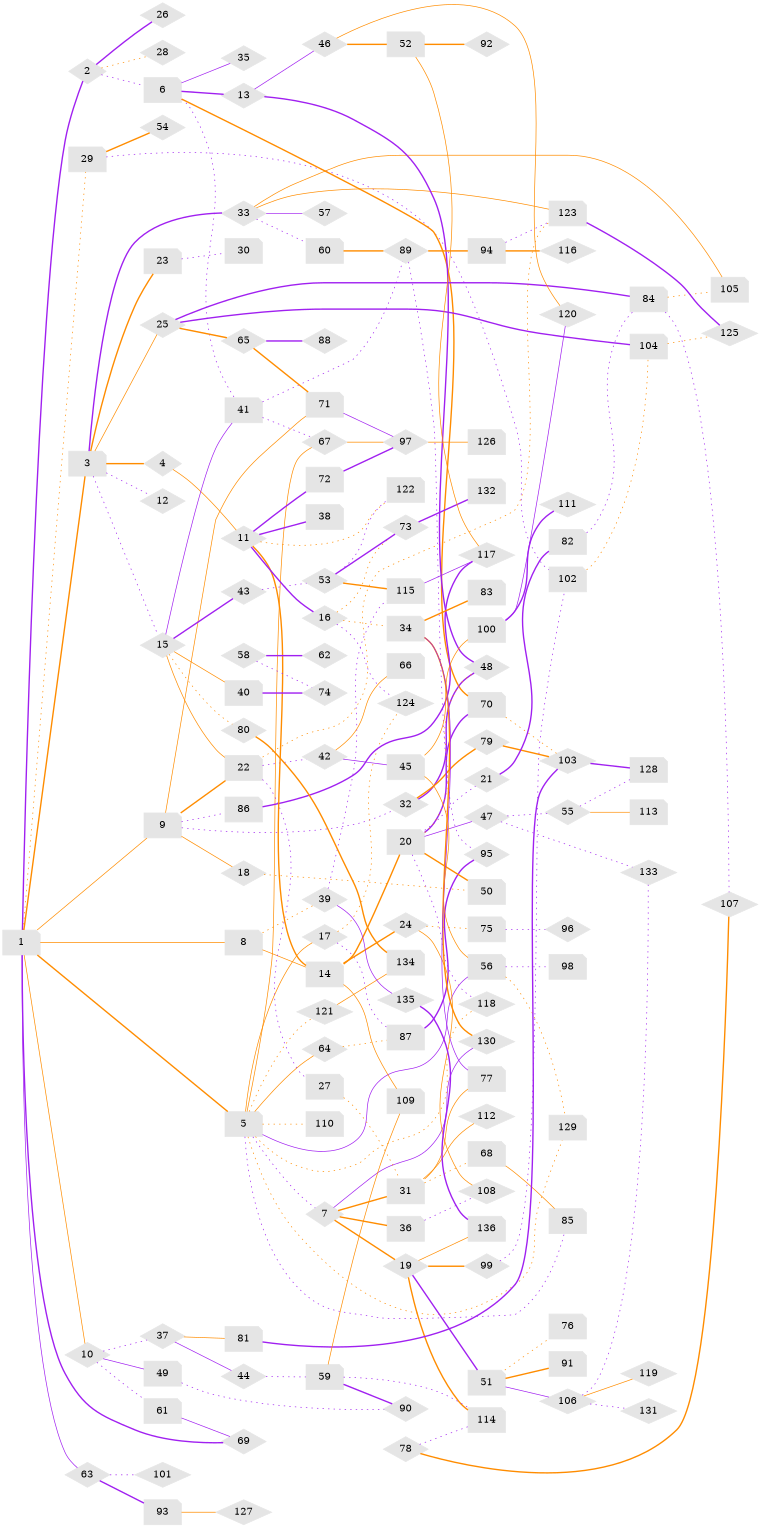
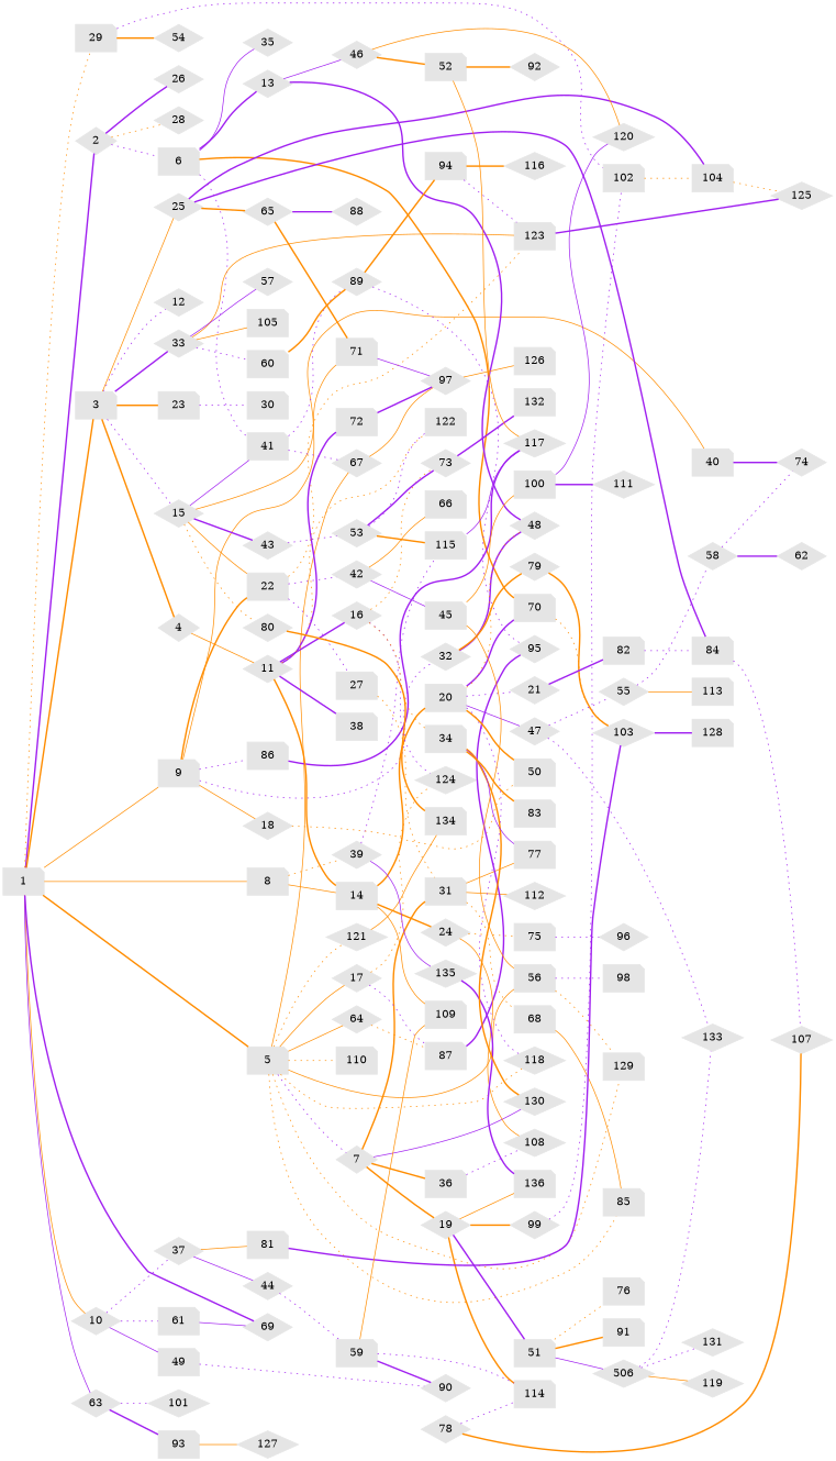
  graph {
    rankdir=LR
    node [color=gray90 shape=diamond style=filled]
    edge [color=purple style=dotted]
    1 [shape=note]
    2
    3 [shape=note]
    5 [shape=note]
    8 [shape=note]
    9 [shape=note]
    10
    29 [shape=note]
    63
    69
    6 [shape=note]
    26
    28
    4
    12
    15
    23 [shape=note]
    25
    33
    7
    17
    56 [shape=note]
    64
    67
    85 [shape=note]
    110 [shape=note]
    118
    121
    129 [shape=note]
    14 [shape=note]
    39
    18
    22 [shape=note]
    32
    71 [shape=note]
    86 [shape=note]
    37
    49 [shape=note]
    61 [shape=note]
    54
    102 [shape=note]
    93 [shape=note]
    101
    13
    35
    41 [shape=note]
    70 [shape=note]
    11
    40 [shape=note]
    43
    80
    30 [shape=note]
    65
    84 [shape=note]
    104 [shape=note]
    123 [shape=note]
    57
    60 [shape=note]
    105 [shape=note]
    16
    38 [shape=note]
    72 [shape=note]
    122 [shape=note]
    19
    31 [shape=note]
    36 [shape=note]
    130
    124
    87 [shape=note]
    98 [shape=note]
    97
    134 [shape=note]
    46
    48
    89
    103
    51 [shape=note]
    99
    114 [shape=note]
    136 [shape=note]
    68 [shape=note]
    77 [shape=note]
    112
    108
    20 [shape=note]
    24
    109 [shape=note]
    115 [shape=note]
    135
    50 [shape=note]
    27 [shape=note]
    42
    79
    117
    44
    81 [shape=note]
    90
    34 [shape=note]
    73
    52 [shape=note]
    120
    21
    47
    75 [shape=note]
    78
    107
    74
    53
    83 [shape=note]
    132 [shape=note]
    95
    76 [shape=note]
    91 [shape=note]
-   106
+   106 [label=506]
    82 [shape=note]
    55
    133
    45 [shape=note]
    66 [shape=note]
    125
    96
    88
    59 [shape=note]
    94 [shape=note]
    100 [shape=note]
    111
    92
    58
    113 [shape=note]
    119
    131
    62
    127
    126 [shape=note]
    128 [shape=note]
    116
    1 -- 2 [style=bold]
    1 -- 3 [color=darkorange style=bold]
    1 -- 5 [color=darkorange style=bold]
    1 -- 8 [color=darkorange style=solid]
    1 -- 9 [color=darkorange style=solid]
    1 -- 10 [color=darkorange style=solid]
    1 -- 29 [color=darkorange]
    1 -- 63 [style=solid]
    1 -- 69 [style=bold]
    2 -- 6
    2 -- 26 [style=bold]
    2 -- 28 [color=darkorange]
    3 -- 4 [color=darkorange style=bold]
    3 -- 12
    3 -- 15
    3 -- 23 [color=darkorange style=bold]
    3 -- 25 [color=darkorange style=solid]
    3 -- 33 [style=bold]
    5 -- 7
    5 -- 17 [color=darkorange style=solid]
-   5 -- 56 [style=solid]
+   5 -- 56 [color=darkorange style=solid]
    5 -- 64 [color=darkorange style=solid]
    5 -- 67 [color=darkorange style=solid]
-   5 -- 85
+   5 -- 85 [color=darkorange]
    5 -- 110 [color=darkorange]
    5 -- 118 [color=darkorange]
    5 -- 121 [color=darkorange]
    5 -- 129 [color=darkorange]
    8 -- 14 [color=darkorange style=solid]
    8 -- 39 [color=darkorange]
    9 -- 18 [color=darkorange style=solid]
    9 -- 22 [color=darkorange style=bold]
    9 -- 32
    9 -- 71 [color=darkorange style=solid]
    9 -- 86
    10 -- 37
    10 -- 49 [style=solid]
    10 -- 61
    29 -- 54 [color=darkorange style=bold]
    29 -- 102
    63 -- 93 [style=bold]
    63 -- 101
    6 -- 13 [style=bold]
    6 -- 35 [style=solid]
    6 -- 41
    6 -- 70 [color=darkorange style=bold]
    4 -- 11 [color=darkorange style=solid]
    15 -- 22 [color=darkorange style=solid]
    15 -- 41 [style=solid]
    15 -- 40 [color=darkorange style=solid]
    15 -- 43 [style=bold]
    15 -- 80 [color=darkorange]
    23 -- 30
    25 -- 65 [color=darkorange style=bold]
    25 -- 84 [style=bold]
    25 -- 104 [style=bold]
    33 -- 123 [color=darkorange style=solid]
    33 -- 57 [style=solid]
    33 -- 60
    33 -- 105 [color=darkorange style=solid]
    7 -- 19 [color=darkorange style=bold]
    7 -- 31 [color=darkorange style=bold]
    7 -- 36 [color=darkorange style=bold]
    7 -- 130 [style=solid]
    17 -- 124 [color=darkorange]
    17 -- 87
    56 -- 129 [color=darkorange]
    56 -- 98
    64 -- 87 [color=darkorange]
    67 -- 97 [color=darkorange style=solid]
    121 -- 134 [color=darkorange style=solid]
    14 -- 20 [color=darkorange style=bold]
    14 -- 24 [color=darkorange style=bold]
    14 -- 109 [color=darkorange style=solid]
    39 -- 115
    39 -- 135 [style=solid]
    18 -- 50 [color=darkorange]
    22 -- 123 [color=darkorange]
    22 -- 27
    22 -- 42
    32 -- 48 [style=bold]
    32 -- 79 [color=darkorange style=bold]
    71 -- 97 [style=solid]
    86 -- 117 [style=bold]
    37 -- 44 [style=solid]
    37 -- 81 [color=darkorange style=solid]
    49 -- 90
    61 -- 69 [style=solid]
    102 -- 104 [color=darkorange]
    93 -- 127 [color=darkorange style=solid]
    13 -- 46 [style=solid]
    13 -- 48 [style=bold]
    41 -- 67
    41 -- 89
    70 -- 103 [color=darkorange]
    11 -- 14 [color=darkorange style=bold]
    11 -- 16 [style=bold]
    11 -- 38 [style=bold]
    11 -- 72 [style=bold]
    11 -- 122 [color=darkorange]
    40 -- 74 [style=bold]
    43 -- 53
    80 -- 134 [color=darkorange style=bold]
    65 -- 71 [color=darkorange style=bold]
    65 -- 88 [style=bold]
-   84 -- 105 [color=darkorange]
    84 -- 107
    104 -- 125 [color=darkorange]
    123 -- 125 [style=bold]
    60 -- 89 [color=darkorange style=bold]
    16 -- 124
    16 -- 34 [color=darkorange]
    16 -- 73 [color=darkorange]
    72 -- 97 [style=bold]
    19 -- 51 [style=bold]
    19 -- 99 [color=darkorange style=bold]
    19 -- 114 [color=darkorange style=bold]
    19 -- 136 [color=darkorange style=solid]
    31 -- 68 [color=darkorange]
    31 -- 77 [color=darkorange style=solid]
    31 -- 112 [color=darkorange style=solid]
    36 -- 108
    87 -- 95 [style=bold]
    97 -- 126 [color=darkorange style=solid]
    46 -- 52 [color=darkorange style=bold]
    46 -- 120 [color=darkorange style=solid]
    89 -- 95
    89 -- 94 [color=darkorange style=bold]
    103 -- 128 [style=bold]
    51 -- 76 [color=darkorange]
    51 -- 91 [color=darkorange style=bold]
    51 -- 106 [style=solid]
    99 -- 102
    68 -- 85 [color=darkorange style=solid]
    20 -- 118
    20 -- 70 [style=bold]
    20 -- 48 [color=darkorange]
    20 -- 50 [color=darkorange style=bold]
    20 -- 21
    20 -- 47 [style=solid]
    24 -- 108 [color=darkorange style=solid]
    24 -- 75 [color=darkorange]
    115 -- 117 [style=solid]
    135 -- 136 [style=bold]
    27 -- 31 [color=darkorange]
    42 -- 45 [style=solid]
    42 -- 66 [color=darkorange style=solid]
    79 -- 103 [color=darkorange style=bold]
    44 -- 59
    81 -- 103 [style=bold]
    34 -- 130 [color=darkorange style=bold]
    34 -- 77 [style=solid]
    34 -- 83 [color=darkorange style=bold]
    73 -- 132 [style=bold]
    52 -- 117 [color=darkorange style=solid]
    52 -- 92 [color=darkorange style=bold]
    21 -- 82 [style=bold]
    47 -- 55
    47 -- 133
    75 -- 96
    78 -- 114
    78 -- 107 [color=darkorange style=bold]
    53 -- 122
    53 -- 115 [color=darkorange style=bold]
    53 -- 73 [style=bold]
    106 -- 133
    106 -- 119 [color=darkorange style=solid]
    106 -- 131
    82 -- 84
-   55 -- 128
+   55 -- 58
    55 -- 113 [color=darkorange style=solid]
    45 -- 56 [color=darkorange style=solid]
    45 -- 100 [color=darkorange style=solid]
    59 -- 114
    59 -- 109 [color=darkorange style=solid]
    59 -- 90 [style=bold]
    94 -- 123
    94 -- 116 [color=darkorange style=bold]
    100 -- 120 [style=solid]
    100 -- 111 [style=bold]
    58 -- 74
    58 -- 62 [style=bold]
  }
